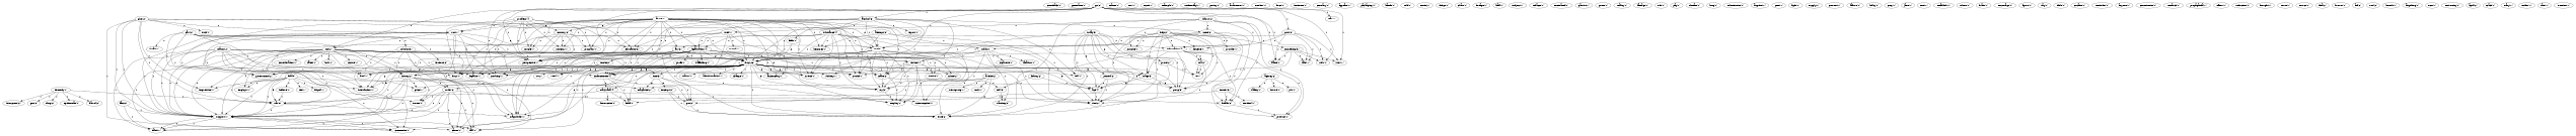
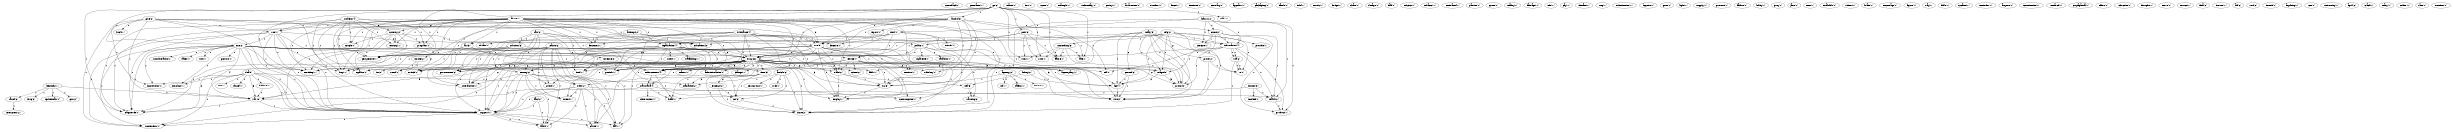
  digraph {
    n1 [label="comeback(1)"]
    n2 [label="generates(1)"]
    n3 [label="kennedy(1)"]
    n4 [label="thug(2)"]
    n5 [label="spokesman(1)"]
    n6 [label="barrel(2)"]
    n7 [label="war(8)"]
    n8 [label="interprets(2)"]
    n9 [label="gun(2)"]
    n10 [label="magnitude(1)"]
    n11 [label="support(1)"]
    n12 [label="contention(1)"]
    n13 [label="fall(1)"]
    n14 [label="cause(1)"]
    n15 [label="habit(1)"]
    n16 [label="problem(4)"]
    n17 [label="country(2)"]
    n18 [label="program(1)"]
    n19 [label="couple(1)"]
    n20 [label="education(3)"]
    n21 [label="won(1)"]
    n22 [label="toxicity(1)"]
    n23 [label="perspective(1)"]
    n24 [label="legalize(1)"]
    n25 [label="drop(1)"]
    n26 [label="enforcement(4)"]
    n27 [label="use(5)"]
    n28 [label="smoking(1)"]
    n29 [label="one(2)"]
    n30 [label="pot(2)"]
    n31 [label="marijuana(4)"]
    n32 [label="head(1)"]
    n33 [label="punish(1)"]
    n34 [label="rise(2)"]
    n35 [label="make(2)"]
    n36 [label="try(3)"]
    n37 [label="employ(1)"]
    n38 [label="issue(2)"]
    n39 [label="age(4)"]
    n40 [label="drug(26)"]
    n41 [label="switch(1)"]
    n42 [label="usage(5)"]
    n43 [label="group(3)"]
    n44 [label="time(3)"]
    n45 [label="impression(1)"]
    n46 [label="picture(1)"]
    n47 [label="consideration(1)"]
    n48 [label="takes(1)"]
    n49 [label="employs(1)"]
    n50 [label="look(1)"]
    n51 [label="states(1)"]
    n52 [label="btw(1)"]
    n53 [label="scott(1)"]
    n54 [label="example(1)"]
    n55 [label="wednesday(1)"]
    n56 [label="purity(1)"]
    n57 [label="awareness(1)"]
    n58 [label="number(1)"]
    n59 [label="force(1)"]
    n60 [label="institute(1)"]
    n61 [label="substance(4)"]
    n62 [label="law(3)"]
    n63 [label="becomes(1)"]
    n64 [label="legalization(4)"]
    n65 [label="smoke(2)"]
    n66 [label="weed(1)"]
    n67 [label="reduce(4)"]
    n68 [label="money(2)"]
    n69 [label="interdiction(1)"]
    n70 [label="government(2)"]
    n71 [label="price(1)"]
    n72 [label="street(1)"]
    n73 [label="profit(1)"]
    n74 [label="trafficking(1)"]
    n75 [label="motive(1)"]
    n76 [label="crime(2)"]
    n77 [label="accompany(1)"]
    n78 [label="fund(1)"]
    n79 [label="whiskey(1)"]
    n80 [label="tell(1)"]
    n81 [label="fifth(1)"]
    n82 [label="status(1)"]
    n83 [label="administration(1)"]
    n84 [label="change(1)"]
    n85 [label="sell(3)"]
    n86 [label="lot(2)"]
    n87 [label="consumption(1)"]
    n88 [label="order(2)"]
    n89 [label="magazine(2)"]
    n90 [label="excerpt(2)"]
    n91 [label="health(2)"]
    n92 [label="destruction(1)"]
    n93 [label="warning(2)"]
    n94 [label="contrary(1)"]
    n95 [label="appears(1)"]
    n96 [label="packaging(1)"]
    n97 [label="abuse(7)"]
    n98 [label="battle(1)"]
    n99 [label="hold(1)"]
    n100 [label="music(1)"]
    n101 [label="dodge(1)"]
    n102 [label="chart(1)"]
    n103 [label="dosage(1)"]
    n104 [label="half(1)"]
    n105 [label="attempt(2)"]
    n106 [label="public(1)"]
    n107 [label="deceive(1)"]
    n108 [label="taxation(1)"]
    n109 [label="cigarette(1)"]
    n110 [label="follows(2)"]
    n111 [label="used(1)"]
    n112 [label="come(2)"]
    n113 [label="information(4)"]
    n114 [label="concise(1)"]
    n115 [label="product(1)"]
    n116 [label="month(1)"]
    n117 [label="usa(2)"]
    n118 [label="ve(1)"]
    n119 [label="help(2)"]
    n120 [label="something(3)"]
    n121 [label="provide(1)"]
    n122 [label="wish(1)"]
    n123 [label="take(1)"]
    n124 [label="view(1)"]
    n125 [label="flame(1)"]
    n126 [label="subject(1)"]
    n127 [label="article(2)"]
    n128 [label="newsgroup(1)"]
    n129 [label="rock(1)"]
    n130 [label="tobacco(1)"]
    n131 [label="estimated(1)"]
    n132 [label="patriot(1)"]
    n133 [label="felony(2)"]
    n134 [label="go(2)"]
    n135 [label="alcohol(3)"]
    n136 [label="post(2)"]
    n137 [label="tear(1)"]
    n138 [label="report(1)"]
    n139 [label="quote(1)"]
    n140 [label="reality(1)"]
    n141 [label="damage(1)"]
    n142 [label="give(2)"]
    n143 [label="buck(1)"]
    n144 [label="edu(1)"]
    n145 [label="pay(1)"]
    n146 [label="okstate(1)"]
    n147 [label="lung(1)"]
    n148 [label="substitution(1)"]
    n149 [label="part(2)"]
    n150 [label="obtain(1)"]
    n151 [label="solution(3)"]
    n152 [label="revenue(2)"]
    n153 [label="acquire(1)"]
    n154 [label="goes(1)"]
    n155 [label="light(1)"]
    n156 [label="supply(1)"]
    n157 [label="prevent(1)"]
    n158 [label="failure(1)"]
    n159 [label="lobby(1)"]
    n160 [label="prey(1)"]
    n161 [label="jane(1)"]
    n162 [label="text(1)"]
    n163 [label="today(3)"]
    n164 [label="posted(2)"]
    n165 [label="prove(2)"]
    n166 [label="establish(1)"]
    n167 [label="reason(2)"]
    n168 [label="agency(2)"]
    n169 [label="insure(1)"]
    n170 [label="job(1)"]
    n171 [label="safety(1)"]
    n172 [label="robert(1)"]
    n173 [label="brain(7)"]
    n174 [label="encourage(1)"]
    n175 [label="figure(1)"]
    n176 [label="way(1)"]
    n177 [label="bible(1)"]
    n178 [label="cocaine(1)"]
    n179 [label="reminder(1)"]
    n180 [label="anyone(1)"]
    n181 [label="constitution(1)"]
    n182 [label="research(1)"]
    n183 [label="propaganda(1)"]
    n184 [label="offers(1)"]
    n185 [label="reduction(1)"]
    n186 [label="dea(5)"]
    n187 [label="believe(1)"]
    n188 [label="dispel(1)"]
    n189 [label="see(1)"]
    n190 [label="thought(1)"]
    n191 [label="nerve(1)"]
    n192 [label="fact(2)"]
    n193 [label="source(1)"]
    n194 [label="idea(2)"]
    n195 [label="bonner(3)"]
    n196 [label="smoked(1)"]
    n197 [label="brewer(1)"]
    n198 [label="atf(2)"]
    n199 [label="wod(2)"]
    n200 [label="koresh(1)"]
    n201 [label="anything(1)"]
    n202 [label="scot(1)"]
    n203 [label="university(1)"]
    n204 [label="april(2)"]
    n205 [label="crack(1)"]
    n206 [label="mary(1)"]
    n207 [label="snider(1)"]
    n208 [label="rate(1)"]
    n209 [label="mention(1)"]
    n3 -> n4 [label=1]
    n3 -> n5 [label=1]
    n3 -> n6 [label=1]
    n3 -> n7 [label=1]
-   n3 -> n8 [label=1]
+   n6 -> n8 [label=1]
    n3 -> n9 [label=1]
    n7 -> n10 [label=1]
    n7 -> n11 [label=1]
    n11 -> n12 [label=1]
    n11 -> n13 [label=1]
    n11 -> n14 [label=1]
    n11 -> n15 [label=1]
    n11 -> n15 [label=1]
    n16 -> n17 [label=2]
    n16 -> n18 [label=1]
    n16 -> n19 [label=1]
    n16 -> n20 [label=1]
    n16 -> n21 [label=1]
    n16 -> n22 [label=1]
    n16 -> n23 [label=1]
    n16 -> n24 [label=1]
    n16 -> n25 [label=1]
    n17 -> n18 [label=1]
    n17 -> n19 [label=1]
    n17 -> n20 [label=1]
    n17 -> n22 [label=1]
    n17 -> n23 [label=1]
    n17 -> n24 [label=1]
    n17 -> n25 [label=1]
    n20 -> n26 [label=1]
    n21 -> n10 [label=1]
    n21 -> n11 [label=1]
    n21 -> n11 [label=1]
    n21 -> n12 [label=1]
    n21 -> n23 [label=1]
    n21 -> n25 [label=1]
    n21 -> n27 [label=2]
    n21 -> n28 [label=1]
    n21 -> n29 [label=1]
    n26 -> n30 [label=1]
    n26 -> n31 [label=1]
    n26 -> n32 [label=1]
    n27 -> n10 [label=1]
    n27 -> n23 [label=1]
    n27 -> n26 [label=1]
    n27 -> n28 [label=1]
    n27 -> n33 [label=1]
    n27 -> n34 [label=1]
    n27 -> n35 [label=1]
    n27 -> n36 [label=1]
    n27 -> n37 [label=1]
    n27 -> n38 [label=1]
    n27 -> n39 [label=1]
    n29 -> n7 [label=4]
    n29 -> n10 [label=1]
    n29 -> n11 [label=1]
    n29 -> n11 [label=1]
    n29 -> n12 [label=1]
    n29 -> n28 [label=1]
    n29 -> n40 [label=4]
    n29 -> n41 [label=2]
    n29 -> n42 [label=1]
    n29 -> n43 [label=1]
    n29 -> n44 [label=1]
    n29 -> n45 [label=1]
    n29 -> n46 [label=1]
    n29 -> n47 [label=1]
    n29 -> n48 [label=1]
    n29 -> n49 [label=1]
    n29 -> n50 [label=1]
    n30 -> n38 [label=1]
    n31 -> n7 [label=1]
    n31 -> n32 [label=1]
    n31 -> n91 [label=1]
    n31 -> n92 [label=1]
    n35 -> n36 [label=1]
    n35 -> n37 [label=1]
    n35 -> n85 [label=1]
    n36 -> n37 [label=1]
    n39 -> n34 [label=1]
    n40 -> n7 [label=5]
    n40 -> n10 [label=2]
    n40 -> n11 [label=1]
    n40 -> n11 [label=1]
    n40 -> n12 [label=1]
    n40 -> n24 [label=2]
    n40 -> n25 [label=2]
    n40 -> n26 [label=3]
    n40 -> n28 [label=2]
    n40 -> n31 [label=1]
    n40 -> n32 [label=1]
    n40 -> n33 [label=1]
    n40 -> n34 [label=1]
    n40 -> n35 [label=1]
    n40 -> n36 [label=3]
    n40 -> n37 [label=1]
    n40 -> n38 [label=1]
    n40 -> n39 [label=3]
    n40 -> n41 [label=2]
    n40 -> n42 [label=3]
    n40 -> n43 [label=2]
    n40 -> n44 [label=1]
    n40 -> n68 [label=2]
    n40 -> n69 [label=2]
    n40 -> n70 [label=2]
    n40 -> n77 [label=2]
    n40 -> n78 [label=2]
    n40 -> n79 [label=2]
    n40 -> n80 [label=2]
-   n81 -> n40 [label=2]
+   n40 -> n81 [label=2]
    n40 -> n82 [label=1]
    n40 -> n83 [label=1]
    n40 -> n84 [label=1]
    n42 -> n39 [label=2]
    n42 -> n43 [label=3]
    n44 -> n30 [label=1]
    n44 -> n38 [label=1]
    n44 -> n89 [label=2]
    n44 -> n90 [label=2]
    n61 -> n26 [label=1]
    n61 -> n27 [label=1]
    n61 -> n33 [label=1]
    n61 -> n34 [label=1]
    n61 -> n35 [label=1]
    n61 -> n36 [label=1]
    n61 -> n37 [label=1]
    n61 -> n40 [label=1]
    n61 -> n41 [label=1]
    n61 -> n62 [label=1]
    n61 -> n63 [label=1]
    n61 -> n64 [label=1]
    n62 -> n30 [label=1]
    n62 -> n33 [label=1]
    n62 -> n65 [label=1]
    n62 -> n66 [label=1]
    n64 -> n13 [label=1]
    n64 -> n14 [label=1]
    n64 -> n40 [label=2]
    n64 -> n67 [label=1]
    n64 -> n68 [label=1]
    n64 -> n69 [label=1]
    n64 -> n70 [label=1]
    n64 -> n71 [label=1]
    n64 -> n72 [label=1]
    n64 -> n73 [label=1]
    n64 -> n74 [label=1]
    n64 -> n75 [label=1]
    n64 -> n76 [label=1]
    n65 -> n66 [label=1]
    n65 -> n86 [label=1]
    n67 -> n26 [label=1]
    n67 -> n33 [label=1]
    n67 -> n35 [label=1]
    n67 -> n36 [label=1]
    n67 -> n37 [label=1]
    n67 -> n75 [label=1]
    n67 -> n76 [label=1]
    n67 -> n87 [label=1]
    n68 -> n11 [label=1]
    n68 -> n11 [label=1]
    n68 -> n13 [label=1]
    n68 -> n14 [label=1]
    n68 -> n15 [label=1]
    n68 -> n69 [label=1]
    n68 -> n71 [label=1]
    n68 -> n72 [label=1]
    n68 -> n88 [label=1]
    n85 -> n93 [label=2]
    n88 -> n11 [label=1]
    n88 -> n11 [label=1]
    n88 -> n13 [label=1]
    n88 -> n14 [label=1]
    n88 -> n15 [label=1]
    n88 -> n72 [label=1]
    n88 -> n87 [label=1]
    n90 -> n30 [label=1]
    n90 -> n38 [label=1]
    n91 -> n115 [label=1]
    n97 -> n10 [label=1]
    n97 -> n17 [label=2]
    n97 -> n18 [label=1]
    n97 -> n19 [label=1]
    n97 -> n20 [label=1]
    n97 -> n21 [label=1]
    n97 -> n22 [label=1]
    n97 -> n23 [label=1]
    n97 -> n24 [label=1]
    n97 -> n25 [label=1]
    n97 -> n26 [label=1]
    n97 -> n27 [label=2]
    n97 -> n28 [label=1]
    n97 -> n33 [label=1]
    n97 -> n34 [label=1]
    n97 -> n35 [label=1]
    n97 -> n36 [label=1]
    n97 -> n37 [label=1]
    n97 -> n40 [label=1]
    n97 -> n41 [label=1]
    n97 -> n62 [label=1]
    n97 -> n63 [label=1]
    n97 -> n64 [label=1]
    n105 -> n41 [label=1]
    n105 -> n63 [label=1]
    n105 -> n106 [label=1]
    n105 -> n107 [label=1]
    n106 -> n67 [label=1]
    n106 -> n87 [label=1]
    n106 -> n88 [label=1]
    n106 -> n93 [label=1]
    n106 -> n108 [label=1]
    n106 -> n109 [label=1]
    n110 -> n38 [label=1]
    n110 -> n91 [label=1]
    n110 -> n111 [label=1]
    n110 -> n112 [label=1]
    n110 -> n113 [label=1]
    n110 -> n114 [label=1]
    n110 -> n115 [label=1]
    n111 -> n20 [label=1]
    n111 -> n26 [label=1]
    n111 -> n64 [label=1]
    n111 -> n67 [label=1]
    n111 -> n77 [label=1]
    n111 -> n78 [label=1]
    n111 -> n116 [label=1]
    n112 -> n80 [label=1]
    n112 -> n91 [label=1]
    n112 -> n113 [label=1]
    n112 -> n114 [label=1]
    n112 -> n115 [label=1]
    n113 -> n40 [label=1]
    n113 -> n42 [label=1]
    n113 -> n43 [label=1]
    n113 -> n91 [label=1]
    n113 -> n115 [label=1]
    n113 -> n117 [label=1]
    n113 -> n117 [label=1]
    n117 -> n38 [label=1]
    n117 -> n118 [label=1]
    n117 -> n118 [label=1]
    n119 -> n27 [label=1]
    n119 -> n34 [label=1]
    n119 -> n39 [label=1]
    n119 -> n40 [label=1]
    n119 -> n42 [label=1]
    n119 -> n43 [label=1]
    n119 -> n113 [label=1]
    n119 -> n118 [label=1]
    n119 -> n120 [label=1]
    n119 -> n121 [label=1]
    n120 -> n43 [label=1]
    n120 -> n122 [label=1]
    n120 -> n123 [label=1]
    n120 -> n124 [label=1]
    n120 -> n125 [label=1]
    n127 -> n30 [label=1]
    n127 -> n38 [label=1]
    n127 -> n89 [label=1]
    n127 -> n128 [label=1]
    n127 -> n129 [label=1]
    n133 -> n39 [label=1]
    n133 -> n85 [label=1]
    n134 -> n10 [label=1]
    n134 -> n23 [label=1]
    n134 -> n27 [label=1]
    n134 -> n28 [label=1]
    n134 -> n29 [label=1]
    n134 -> n122 [label=1]
    n134 -> n123 [label=1]
    n134 -> n124 [label=1]
    n134 -> n125 [label=1]
    n134 -> n135 [label=1]
    n134 -> n136 [label=1]
    n134 -> n137 [label=1]
    n135 -> n7 [label=1]
    n135 -> n10 [label=1]
    n135 -> n23 [label=1]
    n135 -> n27 [label=1]
    n135 -> n28 [label=1]
    n135 -> n36 [label=1]
    n135 -> n40 [label=1]
    n135 -> n79 [label=1]
    n135 -> n80 [label=1]
    n135 -> n81 [label=1]
    n135 -> n112 [label=1]
    n135 -> n138 [label=1]
    n136 -> n106 [label=1]
    n136 -> n107 [label=1]
    n136 -> n122 [label=1]
    n136 -> n123 [label=1]
    n136 -> n124 [label=1]
    n136 -> n125 [label=1]
    n142 -> n7 [label=1]
    n142 -> n11 [label=1]
    n142 -> n11 [label=1]
    n142 -> n12 [label=1]
    n142 -> n21 [label=1]
    n142 -> n27 [label=1]
    n142 -> n40 [label=1]
    n142 -> n45 [label=1]
    n142 -> n143 [label=1]
    n149 -> n26 [label=1]
    n149 -> n68 [label=1]
    n149 -> n69 [label=1]
    n149 -> n70 [label=1]
    n149 -> n78 [label=1]
    n149 -> n150 [label=1]
    n149 -> n151 [label=1]
    n149 -> n152 [label=1]
    n151 -> n24 [label=1]
    n151 -> n25 [label=1]
    n151 -> n40 [label=2]
    n151 -> n68 [label=1]
    n151 -> n69 [label=1]
    n151 -> n70 [label=1]
    n152 -> n26 [label=1]
    n152 -> n78 [label=1]
    n163 -> n34 [label=1]
    n163 -> n38 [label=1]
    n163 -> n39 [label=1]
    n163 -> n40 [label=1]
    n163 -> n42 [label=1]
    n163 -> n43 [label=1]
    n163 -> n113 [label=1]
    n163 -> n118 [label=1]
    n163 -> n164 [label=2]
    n163 -> n165 [label=2]
    n164 -> n34 [label=1]
    n164 -> n39 [label=1]
    n165 -> n34 [label=1]
    n165 -> n118 [label=1]
    n167 -> n11 [label=1]
    n167 -> n11 [label=1]
    n167 -> n13 [label=1]
    n167 -> n14 [label=1]
    n167 -> n15 [label=1]
    n167 -> n40 [label=1]
    n167 -> n69 [label=1]
    n167 -> n70 [label=1]
    n167 -> n71 [label=1]
    n167 -> n72 [label=1]
    n167 -> n88 [label=1]
    n168 -> n36 [label=1]
    n168 -> n169 [label=1]
    n168 -> n170 [label=1]
    n168 -> n171 [label=1]
    n186 -> n7 [label=3]
    n186 -> n11 [label=1]
    n186 -> n11 [label=1]
    n186 -> n12 [label=1]
    n186 -> n45 [label=1]
    n186 -> n49 [label=1]
    n186 -> n89 [label=1]
    n186 -> n187 [label=1]
    n186 -> n188 [label=1]
    n186 -> n189 [label=1]
    n187 -> n7 [label=1]
    n192 -> n11 [label=1]
    n192 -> n15 [label=1]
    n195 -> n32 [label=1]
    n195 -> n91 [label=1]
    n195 -> n196 [label=1]
  }
